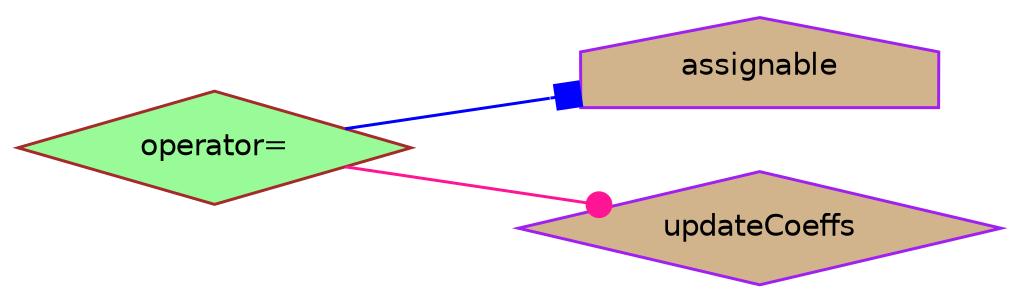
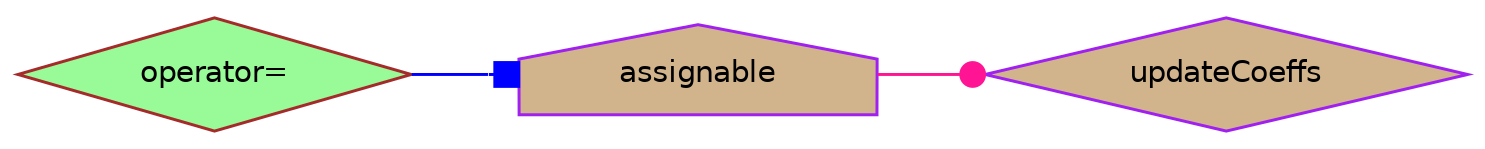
  digraph {
    rankdir=LR
    node [color=purple fillcolor=tan fontname=Helvetica fontsize=10 shape=diamond style=filled]
    edge [fontname=Helvetica fontsize=10 labelfontname=Helvetica labelfontsize=10 style=solid]
    n1 [fontcolor=black height=0.2 label=assignable shape=house width=0.4]
    n2 [height=0.2 label=updateCoeffs width=0.4]
    n3 [color=brown fillcolor=palegreen height=0.2 label="operator=" width=0.4]
-   n3 -> n2 [arrowhead=dot color=deeppink]
+   n1 -> n2 [arrowhead=dot color=deeppink]
    n3 -> n1 [arrowhead=box color=blue]
  }
